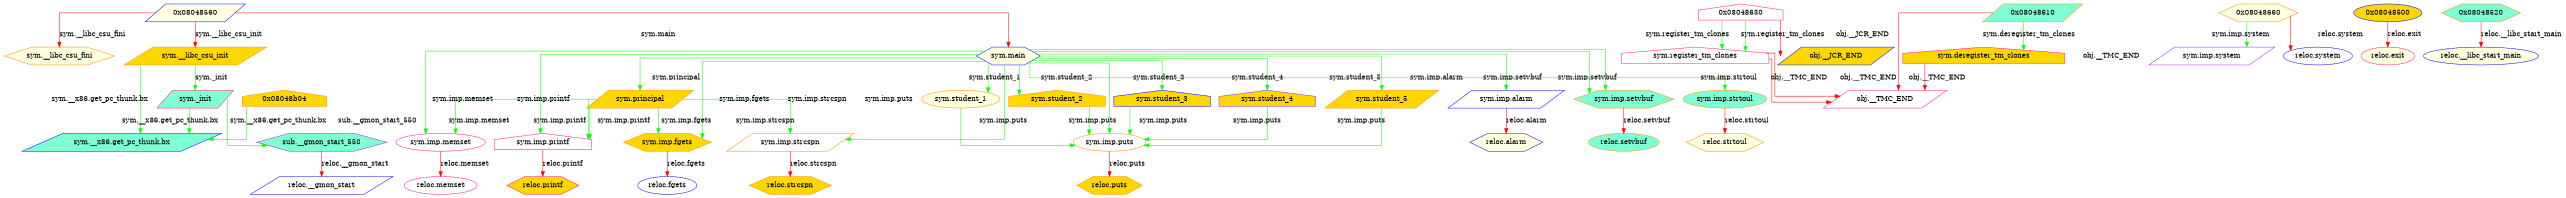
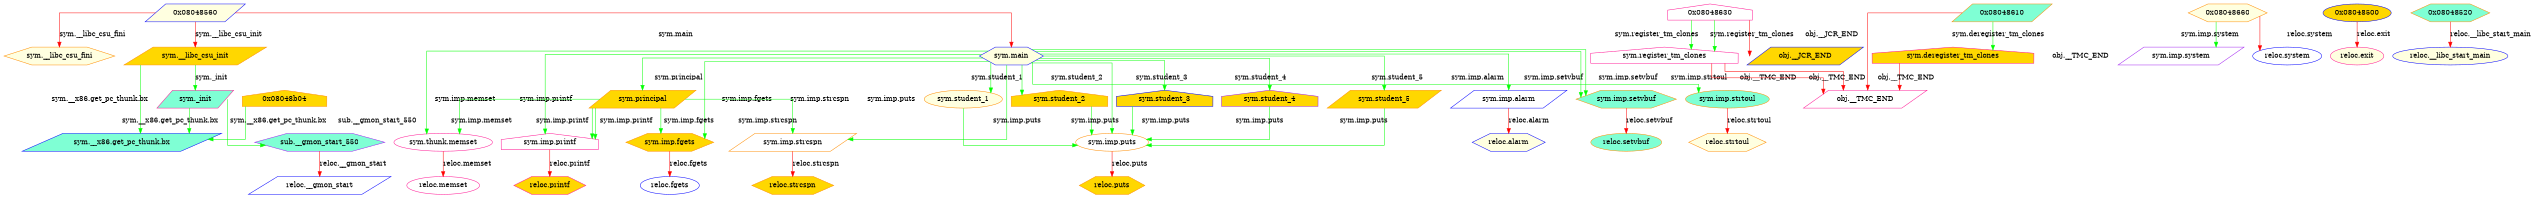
  digraph {
    bgcolor=white
    fontname=Courier
    splines=ortho
    node [color=darkorange fillcolor=gold shape=parallelogram style=filled]
    edge [arrowhead=normal color=green]
    n1 [fillcolor=lightyellow label="sym.__libc_csu_fini" shape=hexagon]
    "0x08048560" [color=blue fillcolor=lightyellow]
    n3 [label="sym.__libc_csu_init"]
    n4 [color=blue fillcolor=lightyellow label="sym.main" shape=hexagon]
    n5 [color=blue fillcolor=aquamarine label="sym.__x86.get_pc_thunk.bx"]
    n6 [color=deeppink fillcolor=aquamarine label="sym._init"]
    n7 [label="sym.principal"]
-   n8 [color=deeppink fillcolor=white label="sym.imp.memset" shape=ellipse]
+   n8 [color=deeppink fillcolor=white label="sym.thunk.memset" shape=ellipse]
    n9 [color=deeppink fillcolor=white label="sym.imp.printf" shape=house]
    n10 [label="sym.imp.fgets" shape=hexagon]
    n11 [fillcolor=white label="sym.imp.strcspn"]
    n12 [fillcolor=lightyellow label="sym.student_1" shape=ellipse]
    n13 [fillcolor=white label="sym.imp.puts" shape=ellipse]
    n14 [label="sym.student_2" shape=house]
    n15 [color=blue label="sym.student_3" shape=house]
    n16 [color=purple label="sym.student_4" shape=house]
    n17 [label="sym.student_5"]
    n18 [color=blue fillcolor=white label="sym.imp.alarm"]
    n19 [fillcolor=aquamarine label="sym.imp.setvbuf" shape=hexagon]
    n20 [fillcolor=aquamarine label="sym.imp.strtoul" shape=ellipse]
    n21 [color=purple fillcolor=aquamarine label="sub.__gmon_start_550" shape=hexagon]
    n22 [color=deeppink fillcolor=white label="reloc.memset" shape=ellipse]
    n23 [color=deeppink label="reloc.printf" shape=hexagon]
    n24 [color=blue fillcolor=white label="reloc.fgets" shape=ellipse]
    n25 [label="reloc.strcspn" shape=hexagon]
    n26 [label="reloc.puts" shape=hexagon]
    n27 [color=blue fillcolor=lightyellow label="reloc.alarm" shape=hexagon]
    n28 [fillcolor=aquamarine label="reloc.setvbuf" shape=ellipse]
    n29 [fillcolor=lightyellow label="reloc.strtoul" shape=hexagon]
    n30 [color=deeppink label="sym.deregister_tm_clones" shape=house]
    n31 [color=deeppink fillcolor=white label="obj.__TMC_END"]
    n32 [color=deeppink fillcolor=white label="sym.register_tm_clones" shape=house]
    "0x08048610" [fillcolor=aquamarine]
    "0x08048630" [color=deeppink fillcolor=white shape=house]
    n35 [color=blue label="obj.__JCR_END"]
    "0x08048b04" [shape=house]
    n37 [color=blue fillcolor=white label="reloc.__gmon_start"]
    n38 [color=purple fillcolor=white label="sym.imp.system"]
    "0x08048660" [fillcolor=lightyellow shape=hexagon]
    n40 [color=blue fillcolor=white label="reloc.system" shape=ellipse]
    n41 [color=deeppink fillcolor=lightyellow label="reloc.exit" shape=ellipse]
    "0x08048500" [color=blue shape=ellipse]
    n43 [color=blue fillcolor=lightyellow label="reloc.__libc_start_main" shape=ellipse]
    "0x08048520" [fillcolor=aquamarine shape=hexagon]
    "0x08048560" -> n1 [color=red label="sym.__libc_csu_fini"]
    "0x08048560" -> n3 [color=red label="sym.__libc_csu_init"]
    "0x08048560" -> n4 [color=red label="sym.main"]
    n3 -> n5 [label="sym.__x86.get_pc_thunk.bx"]
    n3 -> n6 [label="sym._init"]
    n4 -> n7 [label="sym.principal"]
    n4 -> n8 [label="sym.imp.memset"]
    n4 -> n9 [label="sym.imp.printf"]
    n4 -> n10 [label="sym.imp.fgets"]
    n4 -> n11 [label="sym.imp.strcspn"]
    n4 -> n12 [label="sym.student_1"]
    n4 -> n13 [label="sym.imp.puts"]
    n4 -> n14 [label="sym.student_2"]
    n4 -> n15 [label="sym.student_3"]
    n4 -> n16 [label="sym.student_4"]
    n4 -> n17 [label="sym.student_5"]
    n4 -> n18 [label="sym.imp.alarm"]
    n4 -> n19 [label="sym.imp.setvbuf"]
    n4 -> n19 [label="sym.imp.setvbuf"]
    n4 -> n20 [label="sym.imp.strtoul"]
    n6 -> n5 [label="sym.__x86.get_pc_thunk.bx"]
    n6 -> n21 [label="sub.__gmon_start_550"]
    n7 -> n8 [label="sym.imp.memset"]
    n7 -> n9 [label="sym.imp.printf"]
    n7 -> n9 [label="sym.imp.printf"]
    n7 -> n10 [label="sym.imp.fgets"]
    n7 -> n11 [label="sym.imp.strcspn"]
    n8 -> n22 [color=red label="reloc.memset"]
    n9 -> n23 [color=red label="reloc.printf"]
    n10 -> n24 [color=red label="reloc.fgets"]
    n11 -> n25 [color=red label="reloc.strcspn"]
    n12 -> n13 [label="sym.imp.puts"]
    n13 -> n26 [color=red label="reloc.puts"]
    n14 -> n13 [label="sym.imp.puts"]
    n15 -> n13 [label="sym.imp.puts"]
    n16 -> n13 [label="sym.imp.puts"]
    n17 -> n13 [label="sym.imp.puts"]
    n18 -> n27 [color=red label="reloc.alarm"]
    n19 -> n28 [color=red label="reloc.setvbuf"]
    n20 -> n29 [color=red label="reloc.strtoul"]
    n21 -> n37 [color=red label="reloc.__gmon_start"]
    n30 -> n31 [color=red label="obj.__TMC_END"]
    n32 -> n31 [color=red label="obj.__TMC_END"]
    n32 -> n31 [color=red label="obj.__TMC_END"]
    "0x08048610" -> n30 [label="sym.deregister_tm_clones"]
    "0x08048610" -> n31 [color=red label="obj.__TMC_END"]
    "0x08048630" -> n32 [label="sym.register_tm_clones"]
    "0x08048630" -> n32 [label="sym.register_tm_clones"]
    "0x08048630" -> n35 [color=red label="obj.__JCR_END"]
    "0x08048b04" -> n5 [label="sym.__x86.get_pc_thunk.bx"]
    "0x08048660" -> n38 [label="sym.imp.system"]
    "0x08048660" -> n40 [color=red label="reloc.system"]
    "0x08048500" -> n41 [color=red label="reloc.exit"]
    "0x08048520" -> n43 [color=red label="reloc.__libc_start_main"]
  }
